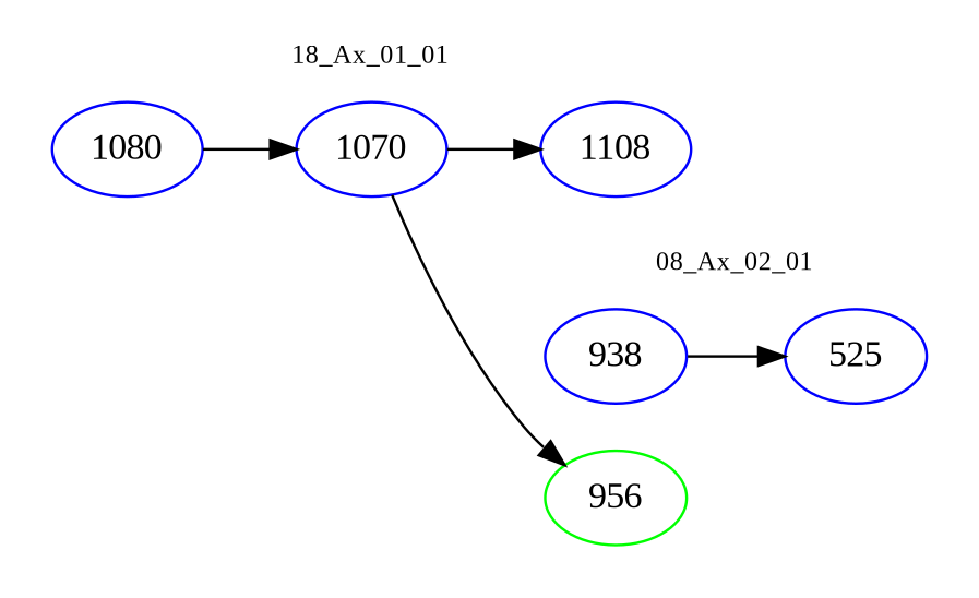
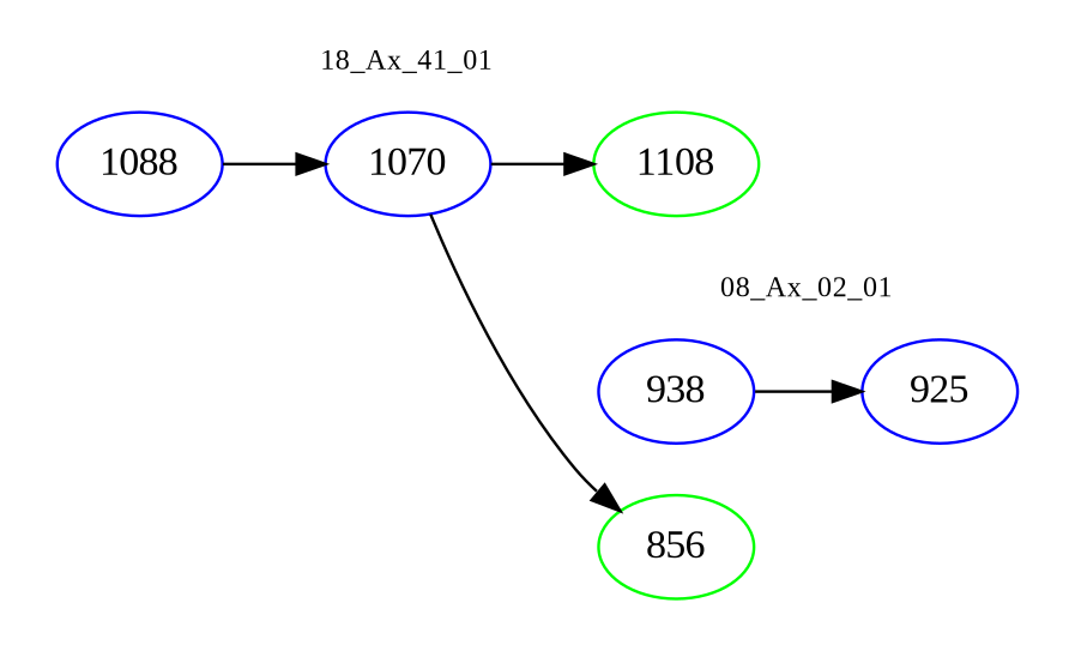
  digraph {
    fontname="Liberation Serif"
    rankdir=LR
    node [color=blue fontname="Liberation Serif"]
    edge [color=black fontname="Liberation Serif"]
    n1 [label=938]
-   n2 [label=525]
-   n3 [color=green label=956]
-   n4 [label=1080]
+   n2 [label=925]
+   n3 [color=green label=856]
+   n4 [label=1088]
    n5 [label=1070]
-   n6 [label=1108]
+   n6 [color=green label=1108]
    subgraph cluster_1 {
      color=white
      fontsize=10
      label="08_Ax_02_01"
      n1
      n2
      n3
    }
    subgraph cluster_2 {
      color=white
      fontsize=10
-     label="18_Ax_01_01"
+     label="18_Ax_41_01"
      n4
      n5
      n6
    }
    n1 -> n2
    n4 -> n5
    n5 -> n3
    n5 -> n6
  }
